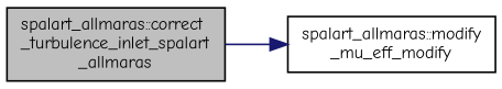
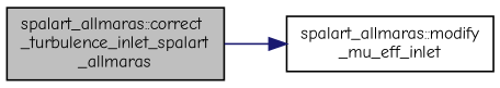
  digraph {
    rankdir=LR
    fontname="Comic Neue"
    node [color=black fontname="Comic Neue" fontsize=10 shape=record style=filled]
    n1 [fillcolor=grey75 fontcolor=black height=0.2 label="spalart_allmaras::correct\l_turbulence_inlet_spalart\l_allmaras" width=0.4]
-   n2 [fillcolor=white height=0.2 label="spalart_allmaras::modify\l_mu_eff_modify" width=0.4]
+   n2 [fillcolor=white height=0.2 label="spalart_allmaras::modify\l_mu_eff_inlet" width=0.4]
    n1 -> n2 [color=midnightblue fontname="Comic Neue" fontsize=10 labelfontname=Helvetica labelfontsize=10 style=solid]
  }
